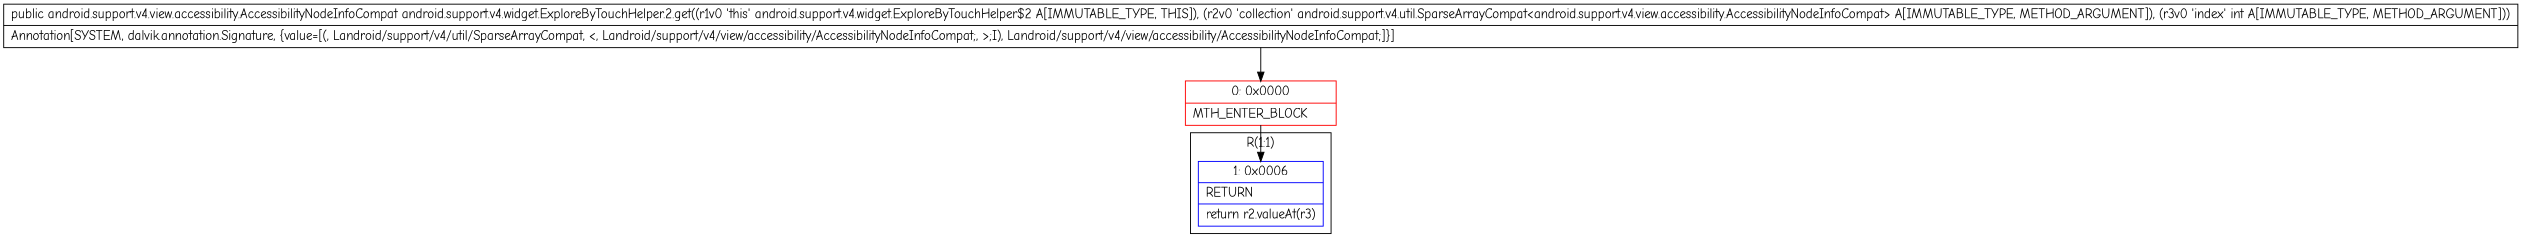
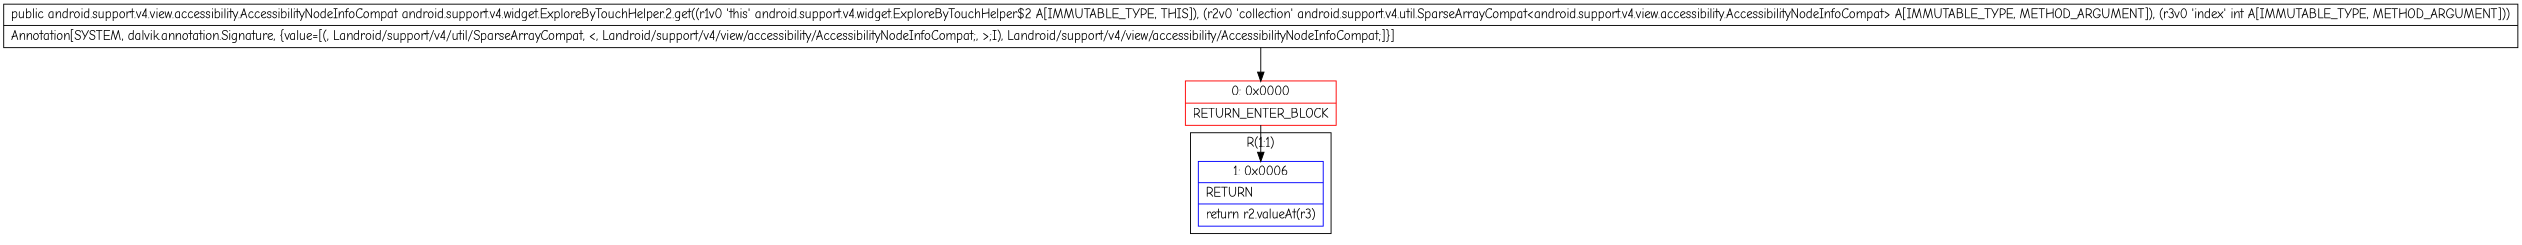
  digraph {
    fontname="Comic Neue"
    node [shape=record fontname="Comic Neue"]
    edge [fontname="Comic Neue"]
    n1 [color=blue label="{1\:\ 0x0006|RETURN\l|return r2.valueAt(r3)\l}"]
-   n2 [color=red label="{0\:\ 0x0000|MTH_ENTER_BLOCK\l}"]
+   n2 [color=red label="{0\:\ 0x0000|RETURN_ENTER_BLOCK\l}"]
    n3 [label="{public android.support.v4.view.accessibility.AccessibilityNodeInfoCompat android.support.v4.widget.ExploreByTouchHelper.2.get((r1v0 'this' android.support.v4.widget.ExploreByTouchHelper$2 A[IMMUTABLE_TYPE, THIS]), (r2v0 'collection' android.support.v4.util.SparseArrayCompat\<android.support.v4.view.accessibility.AccessibilityNodeInfoCompat\> A[IMMUTABLE_TYPE, METHOD_ARGUMENT]), (r3v0 'index' int A[IMMUTABLE_TYPE, METHOD_ARGUMENT]))  | Annotation[SYSTEM, dalvik.annotation.Signature, \{value=[(, Landroid\/support\/v4\/util\/SparseArrayCompat, \<, Landroid\/support\/v4\/view\/accessibility\/AccessibilityNodeInfoCompat;, \>;I), Landroid\/support\/v4\/view\/accessibility\/AccessibilityNodeInfoCompat;]\}]\l}"]
    subgraph cluster_1 {
      label="R(1:1)"
      n1
    }
    n2 -> n1
    n3 -> n2
  }
